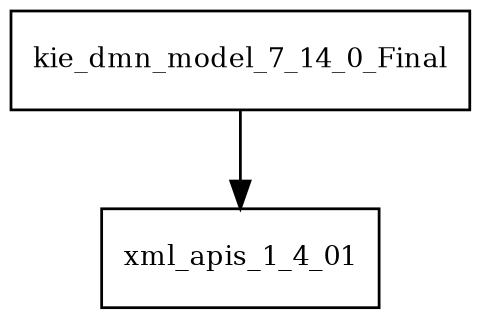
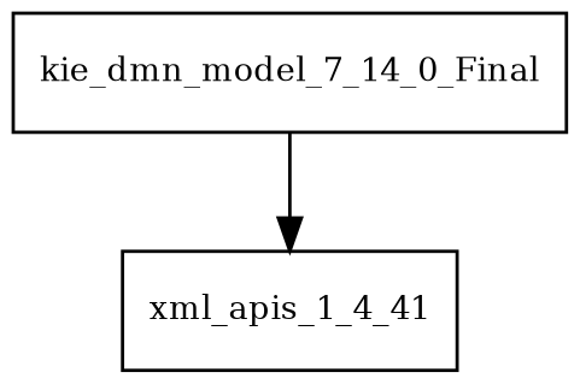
  digraph {
    node [fontsize=10.0 shape=box]
    kie_dmn_model_7_14_0_Final
-   xml_apis_1_4_01
+   xml_apis_1_4_01 [label=xml_apis_1_4_41]
    kie_dmn_model_7_14_0_Final -> xml_apis_1_4_01
  }
